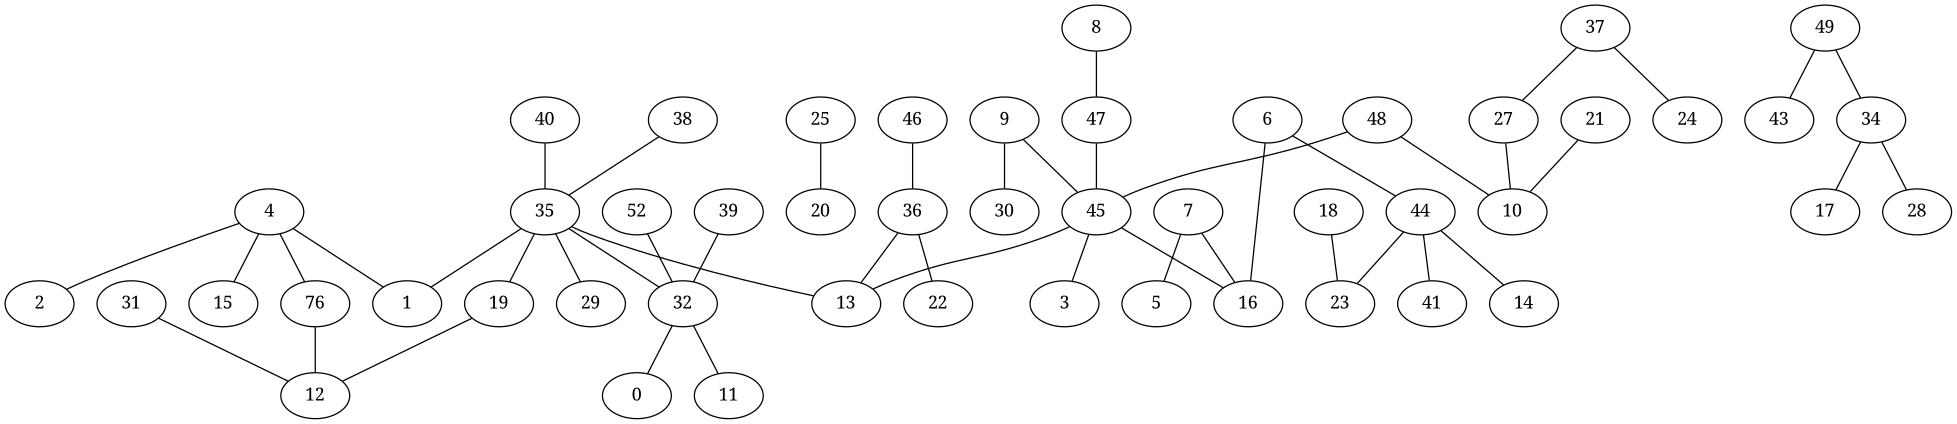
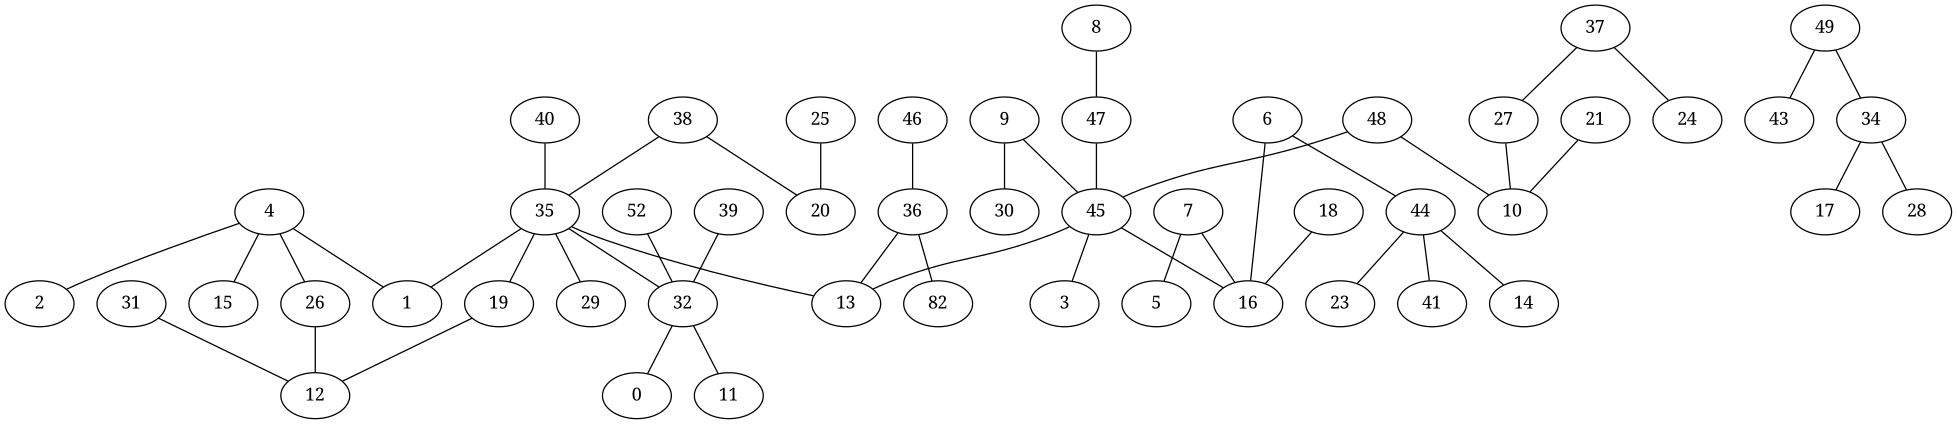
  digraph {
    fontname="Noto Serif"
    node [fontname="Noto Serif"]
    edge [color=black dir=none fontname="Noto Serif"]
    31
    12
    18
    16
    21
    10
    38
    20
    35
    1
    32
    19
    13
    29
    25
    4
    15
    2
-   26 [label=76]
+   26
    8
    47
    45
    39
    11
    0
    48
    3
    40
    9
    30
    36
-   22
+   22 [label=82]
    6
    44
    23
    41
    14
    46
    49
    43
    34
    17
    28
    n44 [label=52]
    7
    5
    27
    37
    24
    subgraph sub_1 {
      31
      12
      18
      16
      21
      10
      38
      20
      35
      1
      32
      19
      13
      29
      25
      4
      15
      2
      26
      8
      47
      45
      39
      11
      0
      48
      3
      40
      9
      30
      36
      22
      6
      44
      23
      41
      14
      46
      49
      43
      34
      17
      28
      n44
      7
      5
      27
      37
      24
    }
    31 -> 12
-   18 -> 23
+   18 -> 16
    21 -> 10
+   38 -> 20
    38 -> 35
    35 -> 1
    35 -> 32
    35 -> 19
    35 -> 13
    35 -> 29
    32 -> 11
    32 -> 0
    19 -> 12
    25 -> 20
    4 -> 1
    4 -> 15
    4 -> 2
    4 -> 26
    26 -> 12
    8 -> 47
    47 -> 45
    45 -> 16
    45 -> 13
    45 -> 3
    39 -> 32
    48 -> 10
    48 -> 45
    40 -> 35
    9 -> 45
    9 -> 30
    36 -> 13
    36 -> 22
    6 -> 16
    6 -> 44
    44 -> 23
    44 -> 41
    44 -> 14
    46 -> 36
    49 -> 43
    49 -> 34
    34 -> 17
    34 -> 28
    n44 -> 32
    7 -> 16
    7 -> 5
    27 -> 10
    37 -> 27
    37 -> 24
  }
